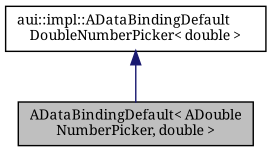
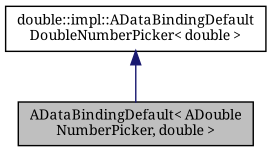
  digraph {
    fontname="Noto Serif"
    node [color=black fontname="Noto Serif" fontsize=10 shape=record style=filled]
    n1 [fillcolor=grey75 fontcolor=black height=0.2 label="ADataBindingDefault\< ADouble\lNumberPicker, double \>" width=0.4]
-   n2 [fillcolor=white height=0.2 label="aui::impl::ADataBindingDefault\lDoubleNumberPicker\< double \>" width=0.4]
+   n2 [fillcolor=white height=0.2 label="double::impl::ADataBindingDefault\lDoubleNumberPicker\< double \>" width=0.4]
    n2 -> n1 [color=midnightblue dir=back fontname="Noto Serif" fontsize=10 labelfontname=Helvetica labelfontsize=10 style=solid]
  }
